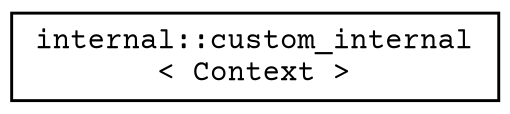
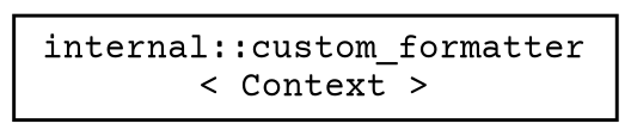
  digraph {
    rankdir=LR
    fontname="Courier Prime"
-   n1 [color=black fillcolor=white fontname="Courier Prime" fontsize=10 height=0.2 label="internal::custom_internal\l\< Context \>" shape=record style=filled width=0.4]
+   n1 [color=black fillcolor=white fontname="Courier Prime" fontsize=10 height=0.2 label="internal::custom_formatter\l\< Context \>" shape=record style=filled width=0.4]
  }
